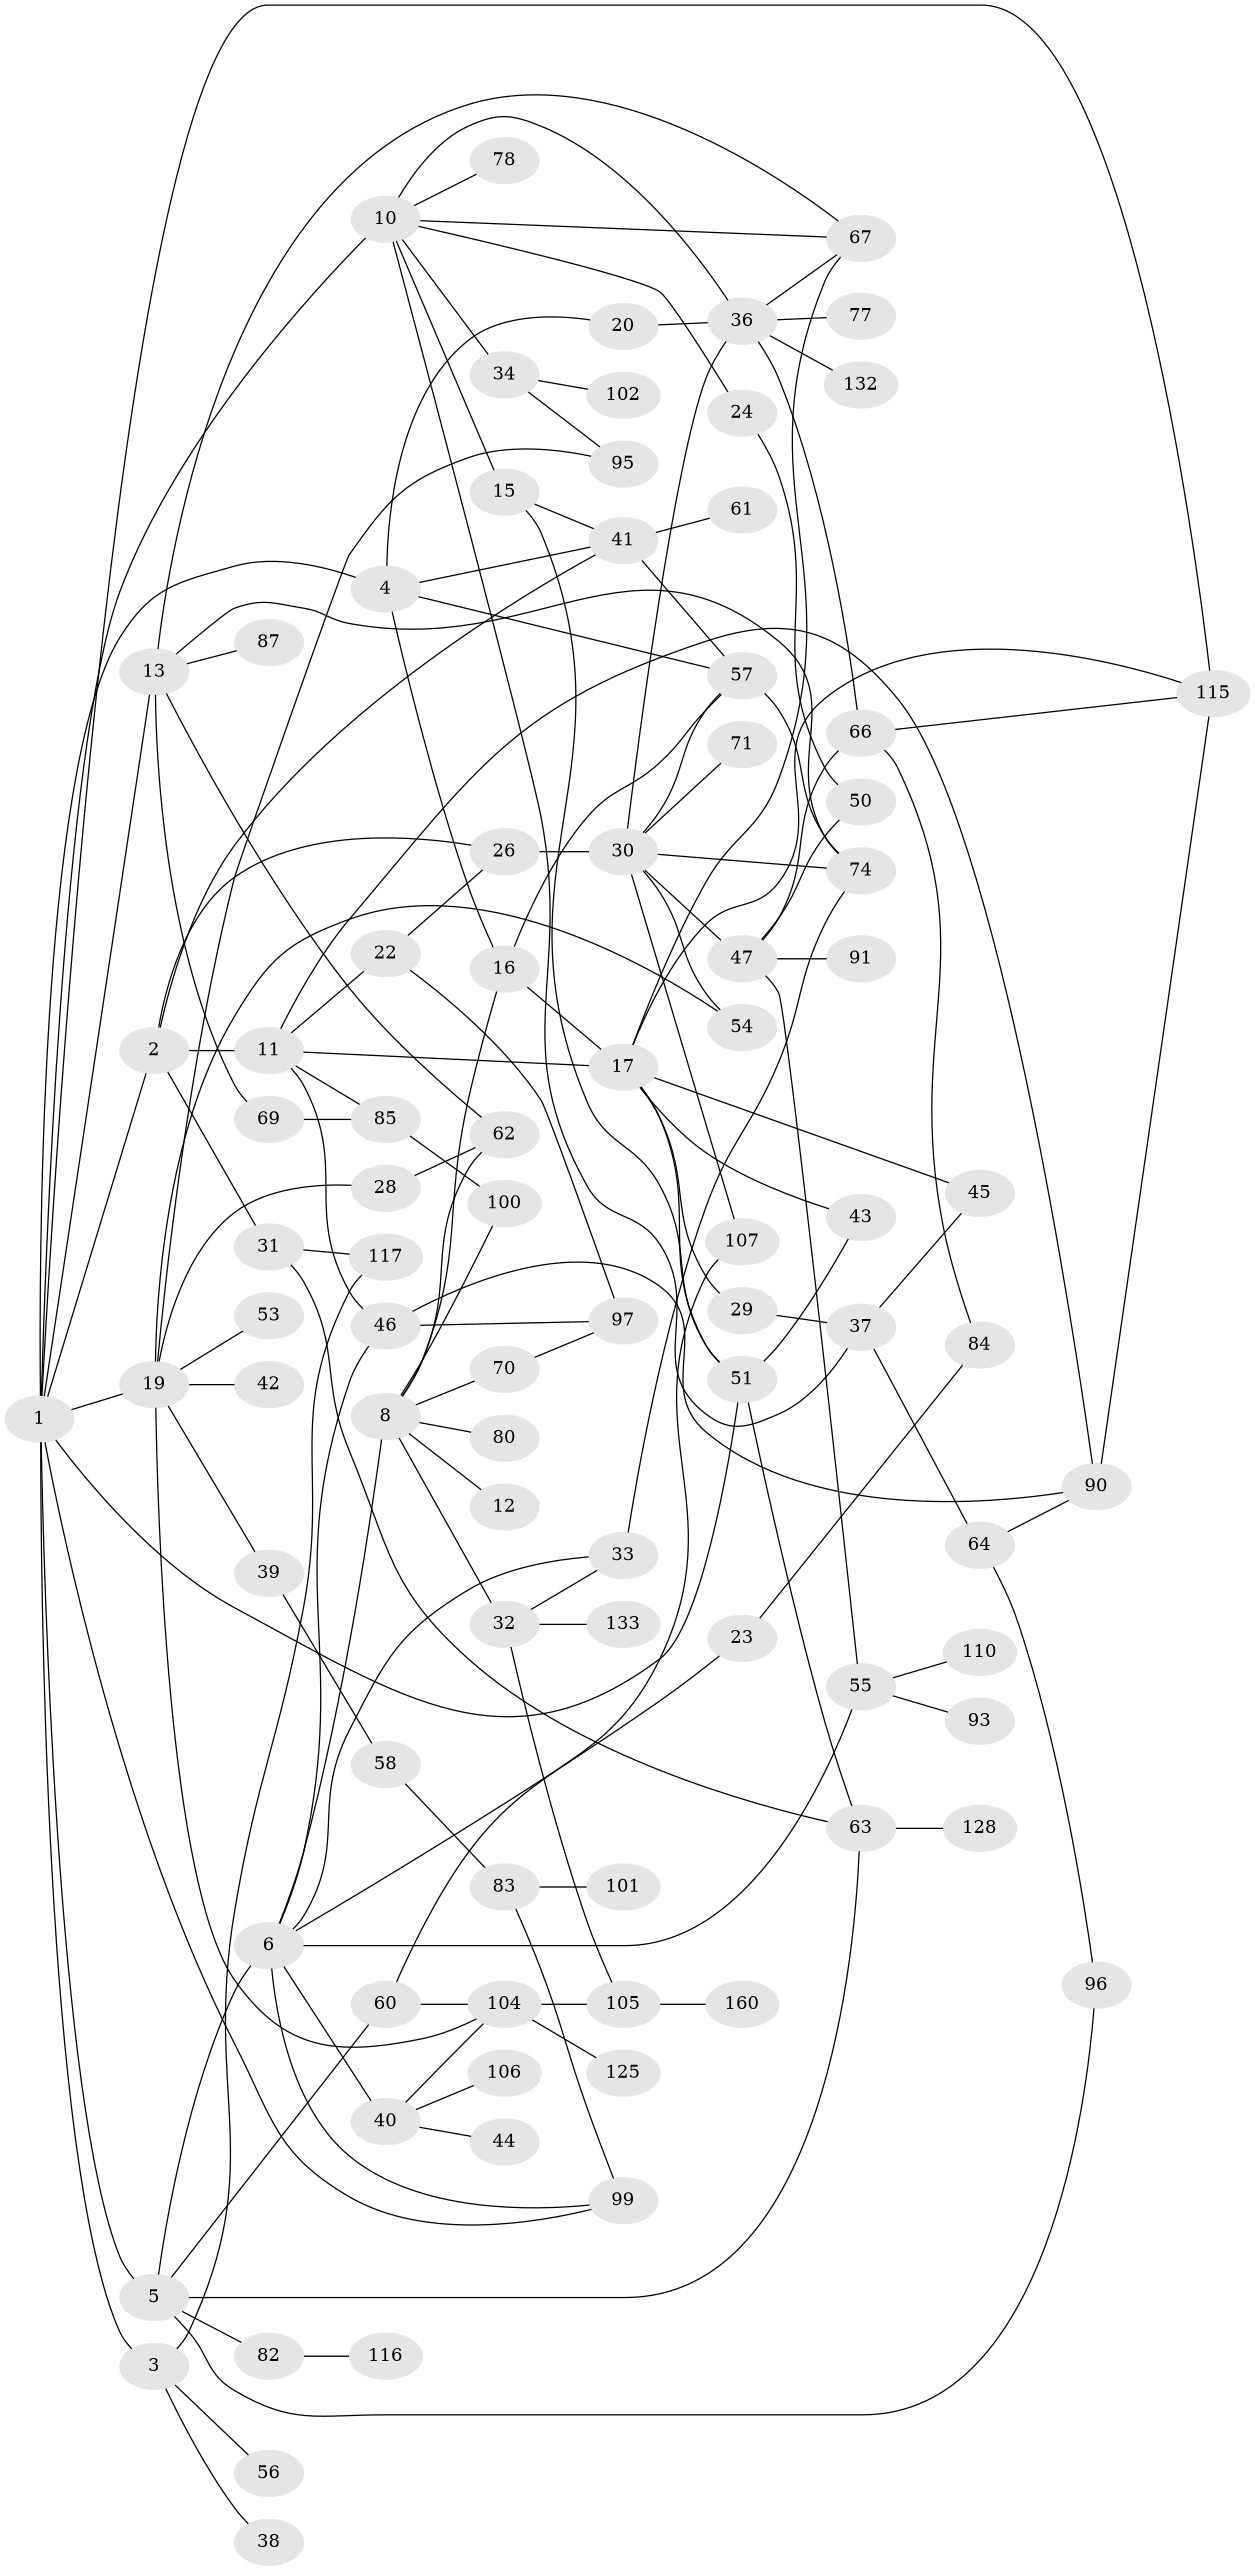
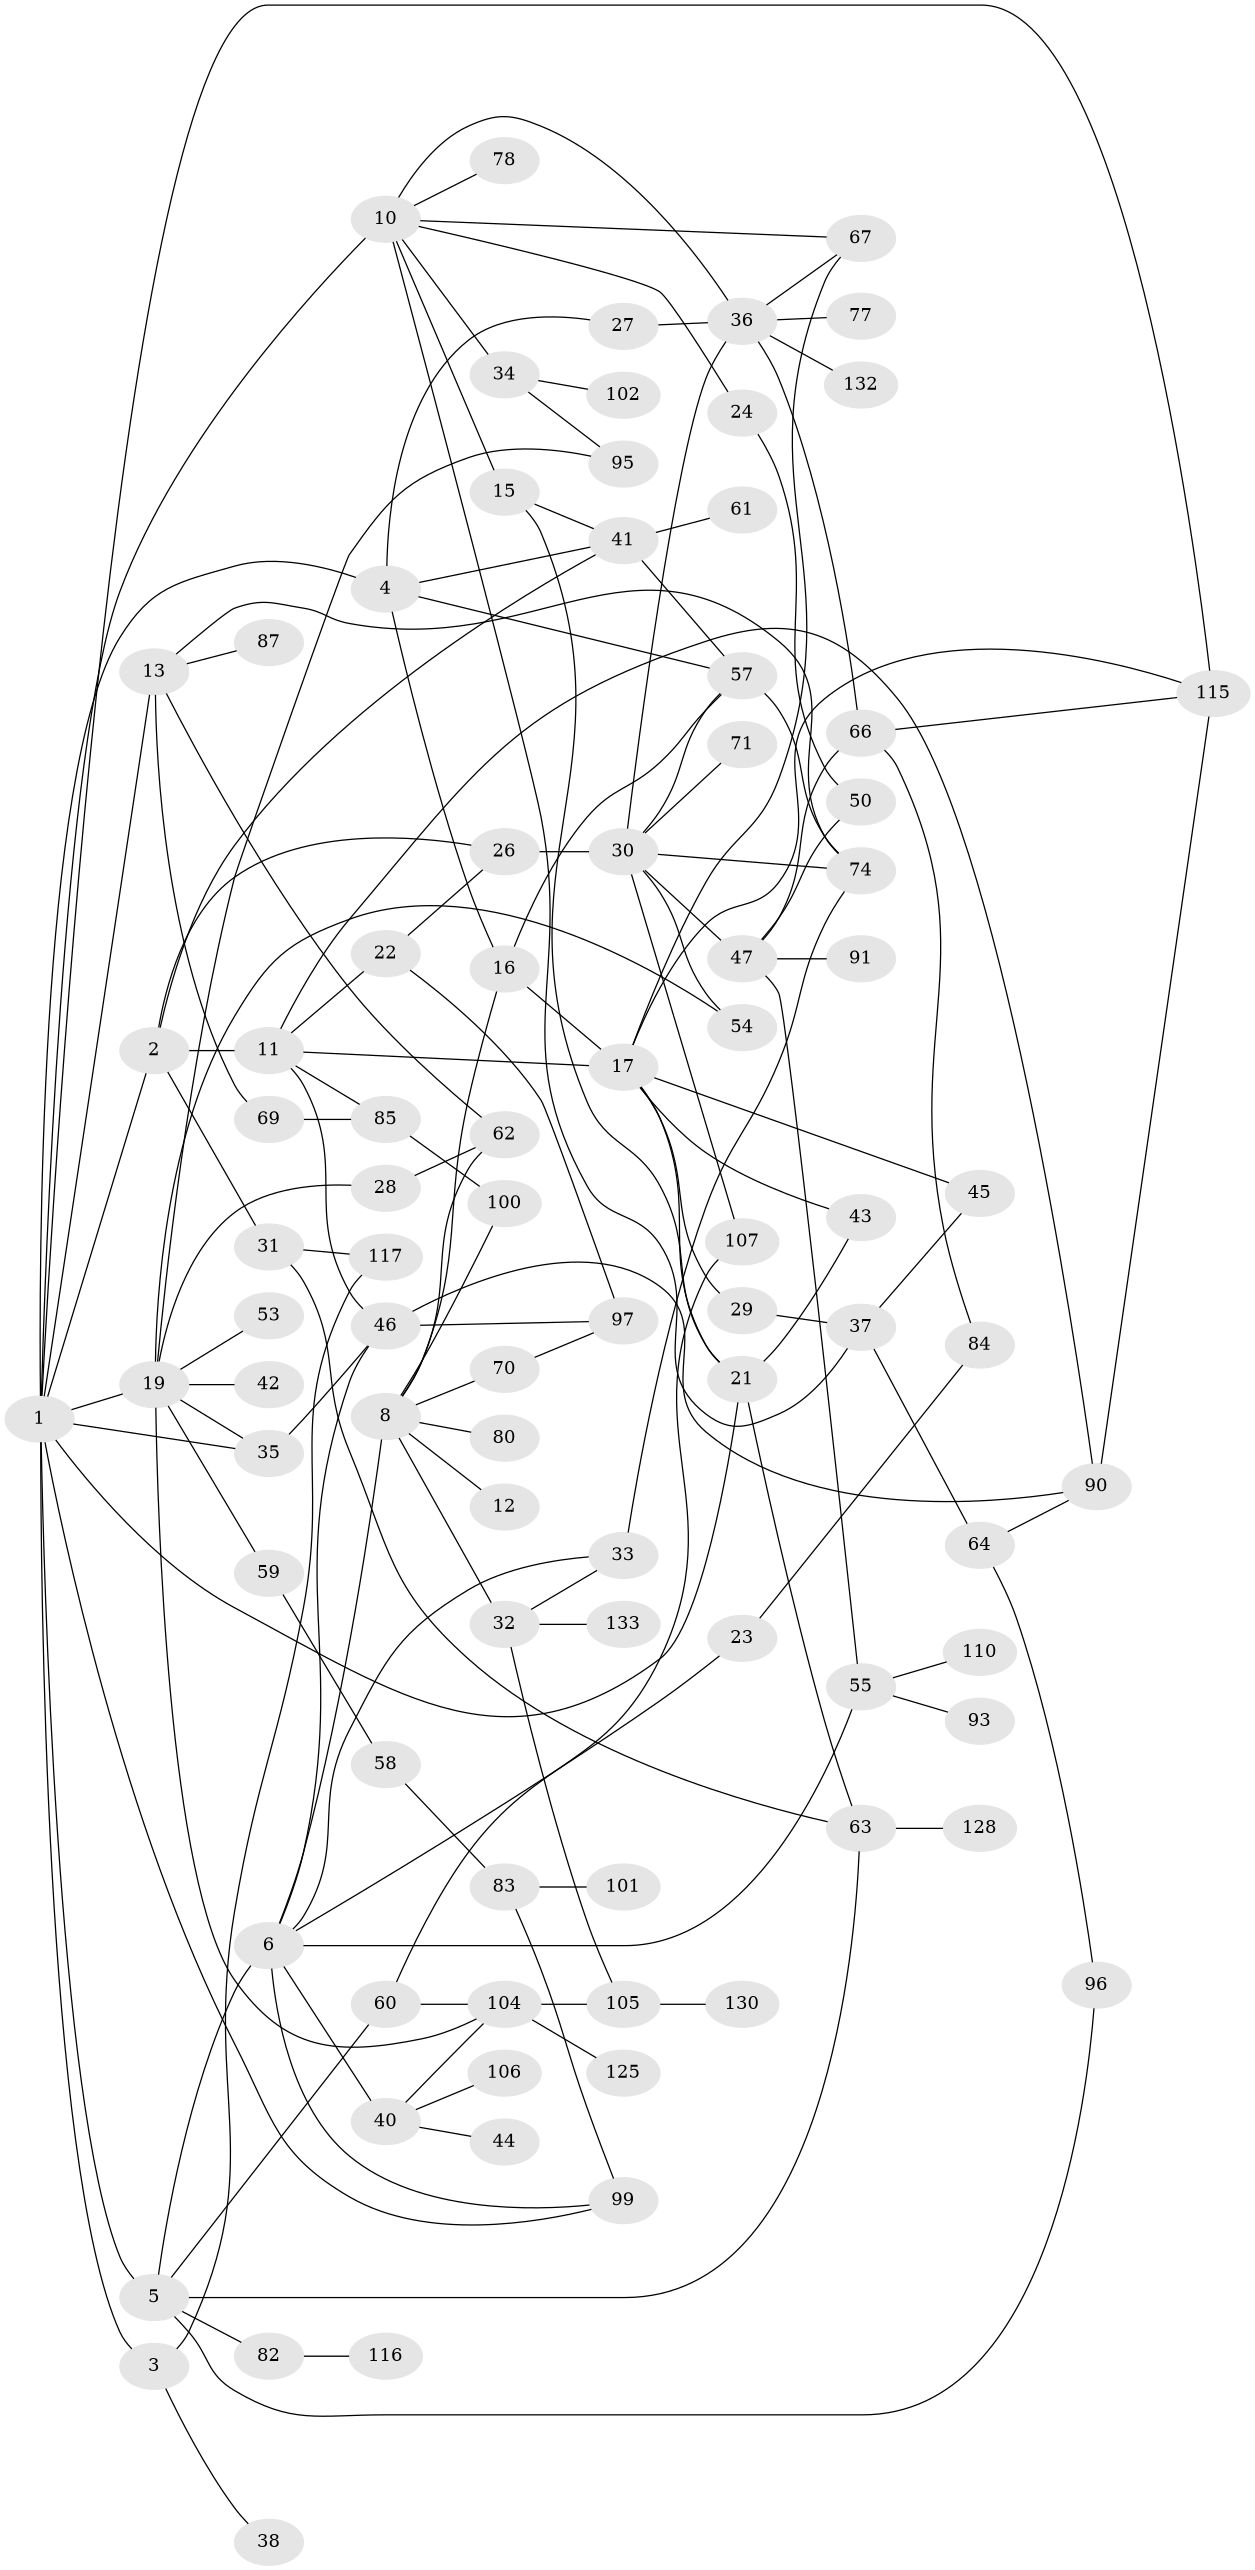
  graph {
    rankdir=LR
    node [color=gray90 style=filled]
    1 [super="+9"]
    2 [super="+14"]
    3 [super="+73"]
    4 [super="+109"]
    5 [super="+49"]
    10 [super="+59"]
    13 [super="+18"]
    19 [super="+20"]
-   21 [super="+86" label=51]
+   21 [super="+86"]
+   35 [super="+68"]
    99 [super="+120"]
    115 [super="+126"]
    11 [super="+129"]
    26 [super="+72"]
    31
    41 [super="+48"]
    38 [super="+113"]
-   56
    117 [super="+131"]
    16
-   27 [super="+112" label=20]
+   27 [super="+112"]
    57 [super="+98"]
    6 [super="+7"]
    60
    63
    82
    96
    15 [super="+51"]
    24
    34 [super="+81"]
    36 [super="+76"]
    37
    67
    78
    62
    69
    74 [super="+122"]
    87
    28
-   39
+   39 [label=59]
    42
    53
    54
    95
    104 [super="+111"]
    43
    46 [super="+75"]
    17 [super="+52"]
    22
    85 [super="+121"]
    90 [super="+114"]
    30 [super="+79"]
    61
    8 [super="+25"]
    23
    33
    40 [super="+65"]
    55 [super="+103"]
    107
    128
    116
    12
    32 [super="+89"]
    70 [super="+127"]
    80 [super="+135"]
    100
    84 [super="+108"]
    44
    106
    97 [super="+134"]
    93
    110
    105
    133
    50 [super="+123"]
    102
    66 [super="+88"]
    77 [super="+92"]
    132
    45 [super="+119"]
    64
    29
    58
    125
    71 [super="+124"]
    47 [super="+118"]
    91
-   130 [label=160]
+   130
    83 [super="+94"]
    101
    1 -- 2
    1 -- 3 [weight=2]
    1 -- 4
    1 -- 5
    1 -- 10
    1 -- 13
    1 -- 19
    1 -- 21
+   1 -- 35
    1 -- 99
    1 -- 115
    2 -- 11
    2 -- 26
    2 -- 31
    2 -- 41
    3 -- 38
-   3 -- 56
    3 -- 117
    4 -- 41
    4 -- 16
    4 -- 27
    4 -- 57
    5 -- 6 [weight=2]
    5 -- 60
    5 -- 63
    5 -- 82
    5 -- 96
    10 -- 15
    10 -- 24
    10 -- 34
    10 -- 36 [weight=2]
    10 -- 37
    10 -- 67
    10 -- 78
-   13 -- 67
    13 -- 62
    13 -- 69
    13 -- 74
    13 -- 87
+   19 -- 35
    19 -- 28
    19 -- 39
    19 -- 42
    19 -- 53
    19 -- 54
    19 -- 95
    19 -- 104
    21 -- 63
    21 -- 43
+   35 -- 46
    11 -- 46
    11 -- 17
    11 -- 22
    11 -- 85
    11 -- 90
    26 -- 30
    31 -- 117
    31 -- 63
    41 -- 57
    41 -- 61
    16 -- 57
    16 -- 17
    27 -- 36
    57 -- 74
    6 -- 99
    6 -- 46
    6 -- 8
    6 -- 23
    6 -- 33
    6 -- 40
    6 -- 55
    60 -- 104
    60 -- 107
    63 -- 128
    82 -- 116
    15 -- 21
    15 -- 41
    24 -- 50
    34 -- 95
    34 -- 102
    36 -- 67
    36 -- 66
    36 -- 77
    36 -- 132
    37 -- 45
    37 -- 64
    69 -- 85
    28 -- 62
    39 -- 58
    104 -- 105
    104 -- 125
    46 -- 90
    46 -- 97
    17 -- 21
    17 -- 115
    17 -- 67
    17 -- 43
    17 -- 45
    17 -- 29
    22 -- 26
    22 -- 97
    85 -- 100
    90 -- 115
    30 -- 57
    30 -- 36
    30 -- 74
    30 -- 54
    30 -- 107
    30 -- 71
    30 -- 47
    8 -- 16
    8 -- 62
    8 -- 12
    8 -- 32
    8 -- 70
    8 -- 80
    8 -- 100
    23 -- 84
    33 -- 74
    40 -- 104
    40 -- 44
    40 -- 106
    55 -- 93
    55 -- 110
    32 -- 33
    32 -- 105
    32 -- 133
    70 -- 97
    105 -- 130
    66 -- 115
    66 -- 84
    64 -- 96
    64 -- 90 [weight=2]
    29 -- 37
    58 -- 83
    47 -- 55
    47 -- 50
    47 -- 66
    47 -- 91
    83 -- 99
    83 -- 101
  }
